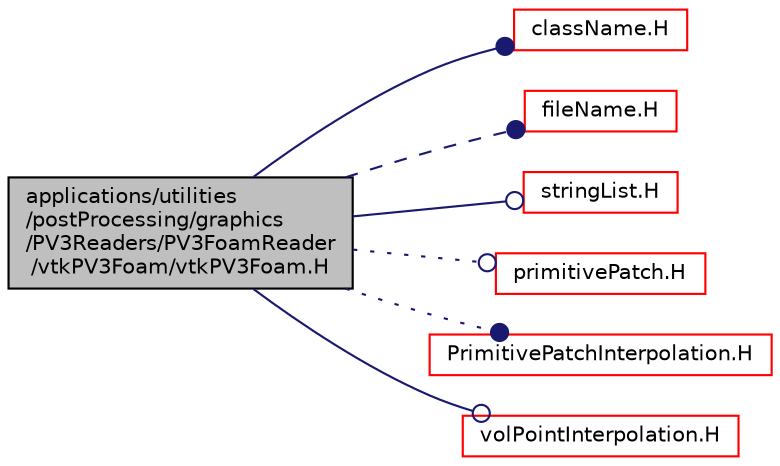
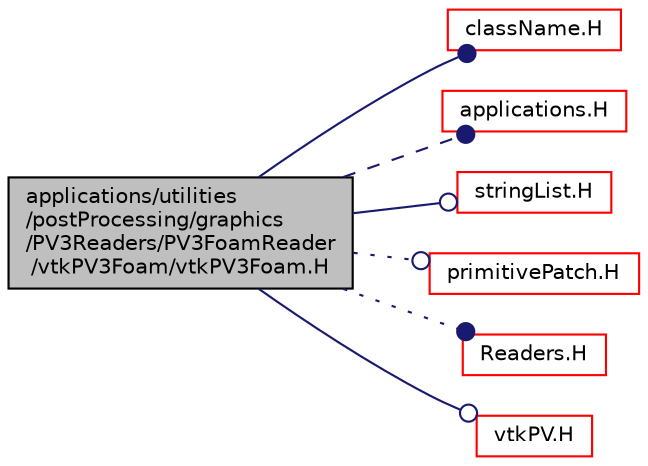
  digraph {
    rankdir=LR
    node [color=red fontname=Helvetica fontsize=10 shape=record]
    edge [arrowhead=dot color=midnightblue fontname=Helvetica fontsize=10 labelfontname=Helvetica labelfontsize=10 style=solid]
    n1 [color=black fillcolor=grey75 fontcolor=black height=0.2 label="applications/utilities\l/postProcessing/graphics\l/PV3Readers/PV3FoamReader\l/vtkPV3Foam/vtkPV3Foam.H" style=filled width=0.4]
    n2 [height=0.2 label="className.H" width=0.4]
-   n3 [height=0.2 label="fileName.H" width=0.4]
+   n3 [height=0.2 label="applications.H" width=0.4]
    n4 [height=0.2 label="stringList.H" width=0.4]
    n5 [height=0.2 label="primitivePatch.H" width=0.4]
-   n6 [height=0.2 label="PrimitivePatchInterpolation.H" width=0.4]
-   n7 [height=0.2 label="volPointInterpolation.H" width=0.4]
+   n6 [height=0.2 label="Readers.H" width=0.4]
+   n7 [height=0.2 label="vtkPV.H" width=0.4]
    n1 -> n2
    n1 -> n3 [style=dashed]
    n1 -> n4 [arrowhead=odot]
    n1 -> n5 [arrowhead=odot style=dotted]
    n1 -> n6 [style=dotted]
    n1 -> n7 [arrowhead=odot]
  }
